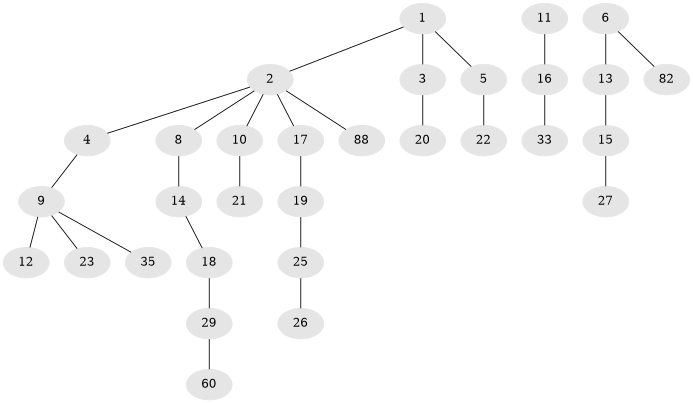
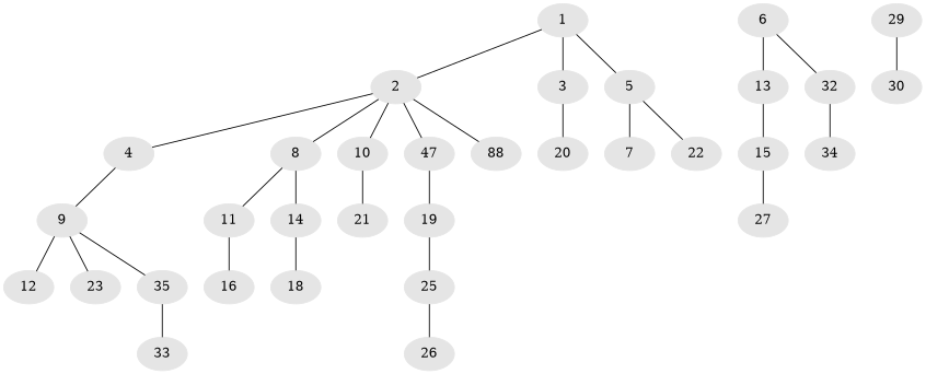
  graph {
    node [color=gray90 style=filled]
    edge [weight=1.0]
    1
    2
    3
    5
    4
    8
    10
-   17
+   17 [label=47]
    n9 [label=88]
    20
+   7
    22
    9
    11
    14
    21
    19
    6
    13
-   32 [label=82]
+   32
    12
    23
    35
    15
    27
+   34
    16
    18
    33
    29
    25
-   30 [label=60]
+   30
    26
    1 -- 2
    1 -- 3
    1 -- 5
    2 -- 4
    2 -- 8
    2 -- 10
    2 -- 17
    2 -- n9
    3 -- 20 [weight=2.0]
+   5 -- 7
    5 -- 22
    4 -- 9
+   8 -- 11
    8 -- 14
    10 -- 21
    17 -- 19
    9 -- 12 [weight=3.0]
    9 -- 23
    9 -- 35
    11 -- 16
    14 -- 18
    19 -- 25 [weight=2.0]
    6 -- 13 [weight=2.0]
    6 -- 32
    13 -- 15
+   32 -- 34
    15 -- 27
-   16 -- 33
-   18 -- 29
+   35 -- 33
    29 -- 30
    25 -- 26
  }
